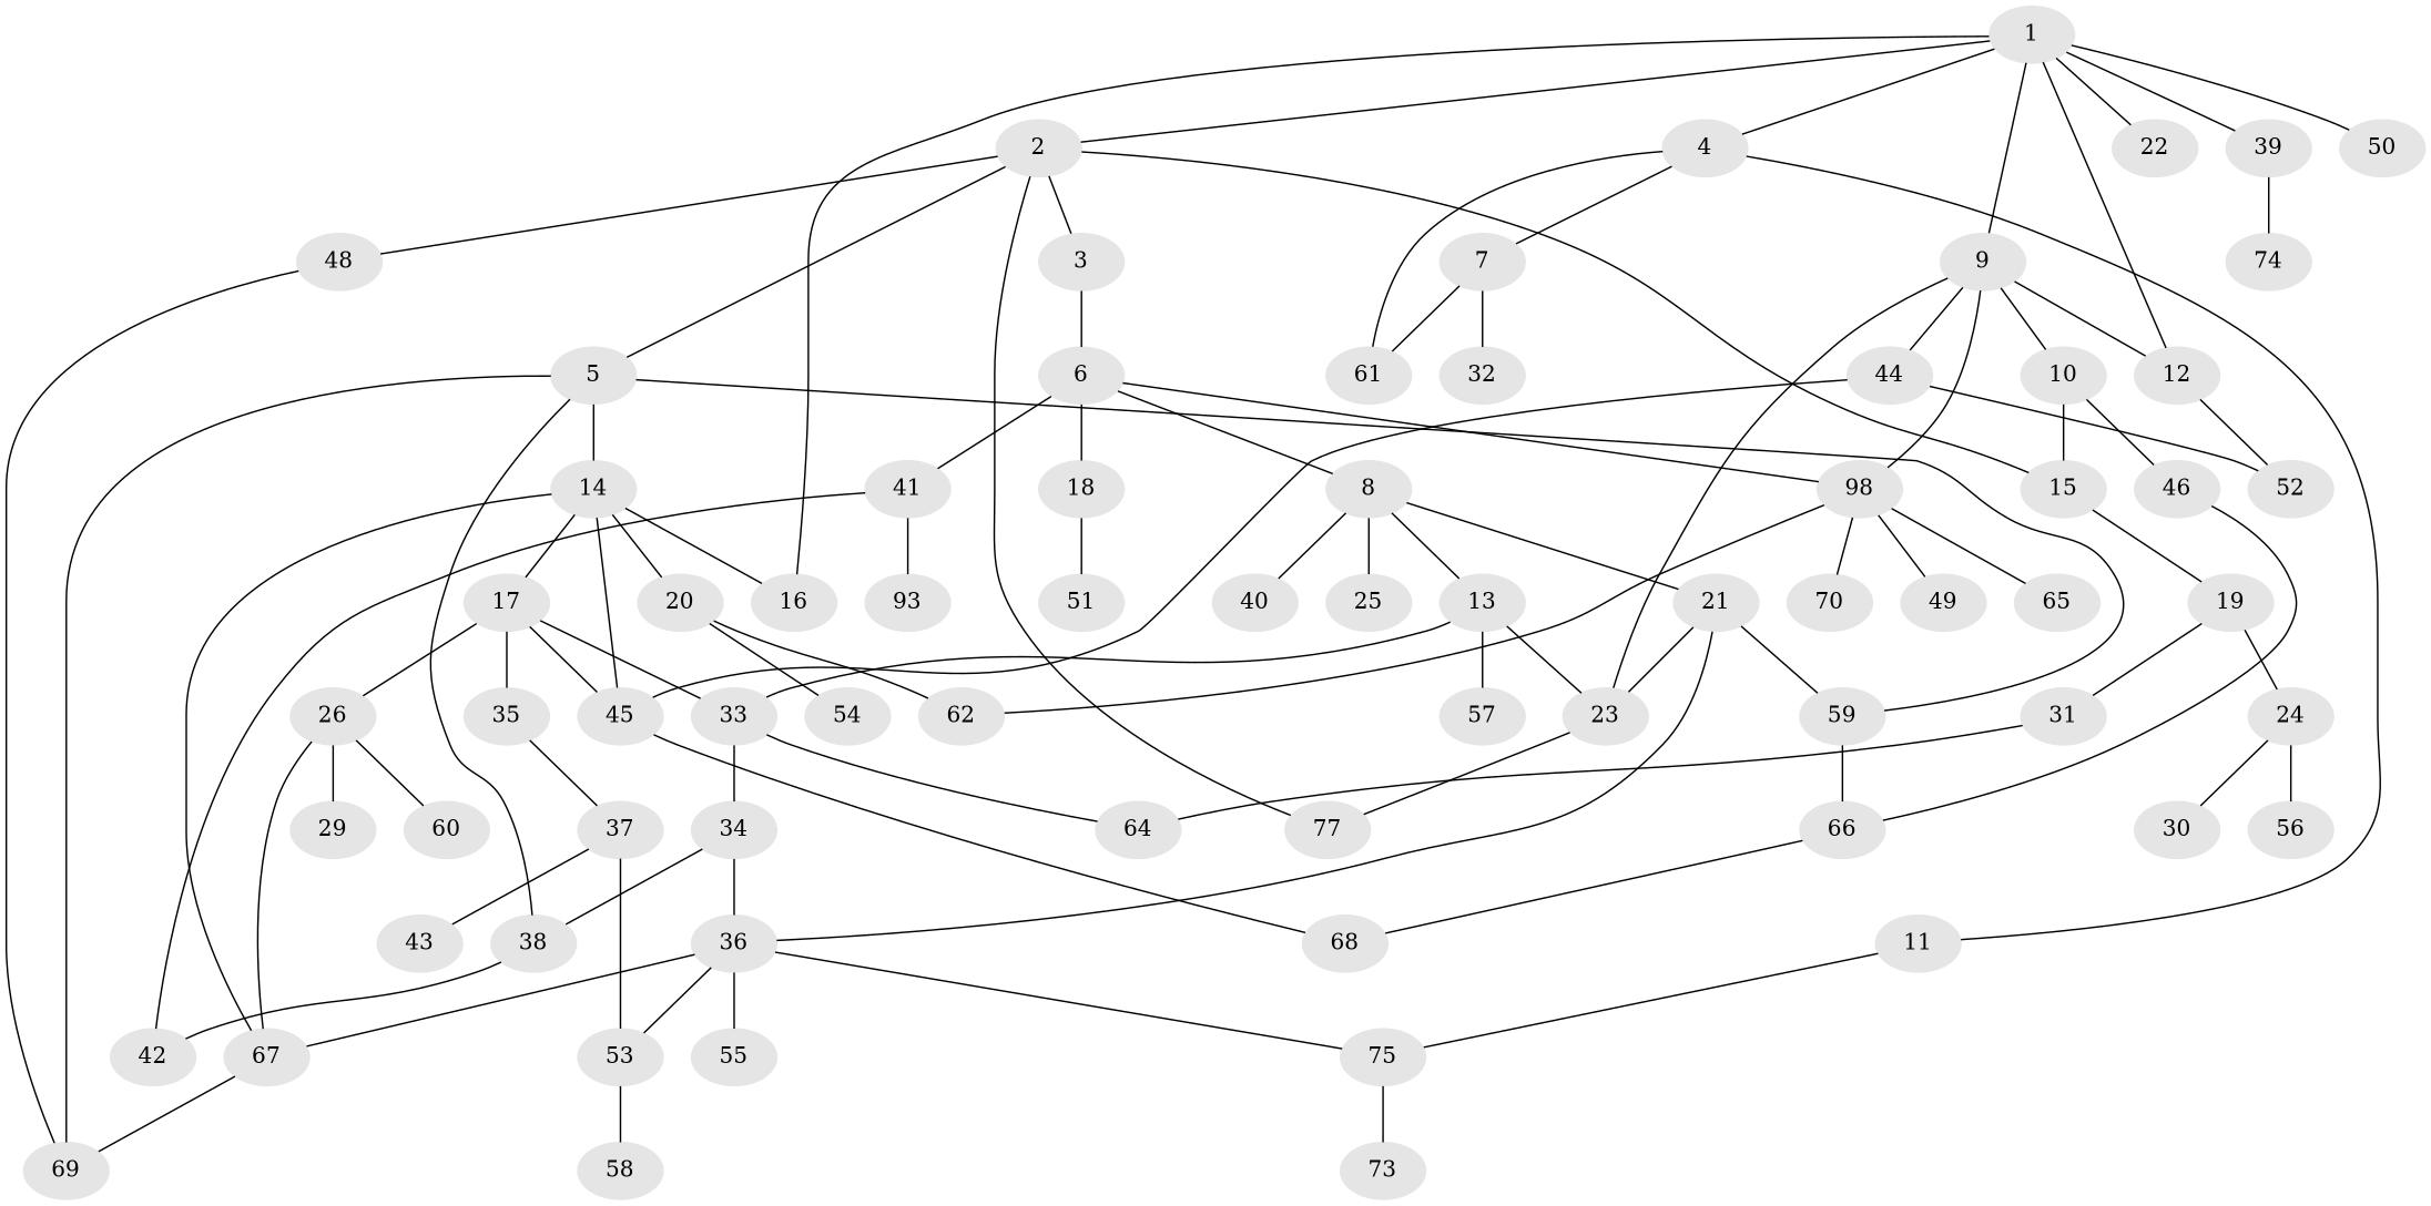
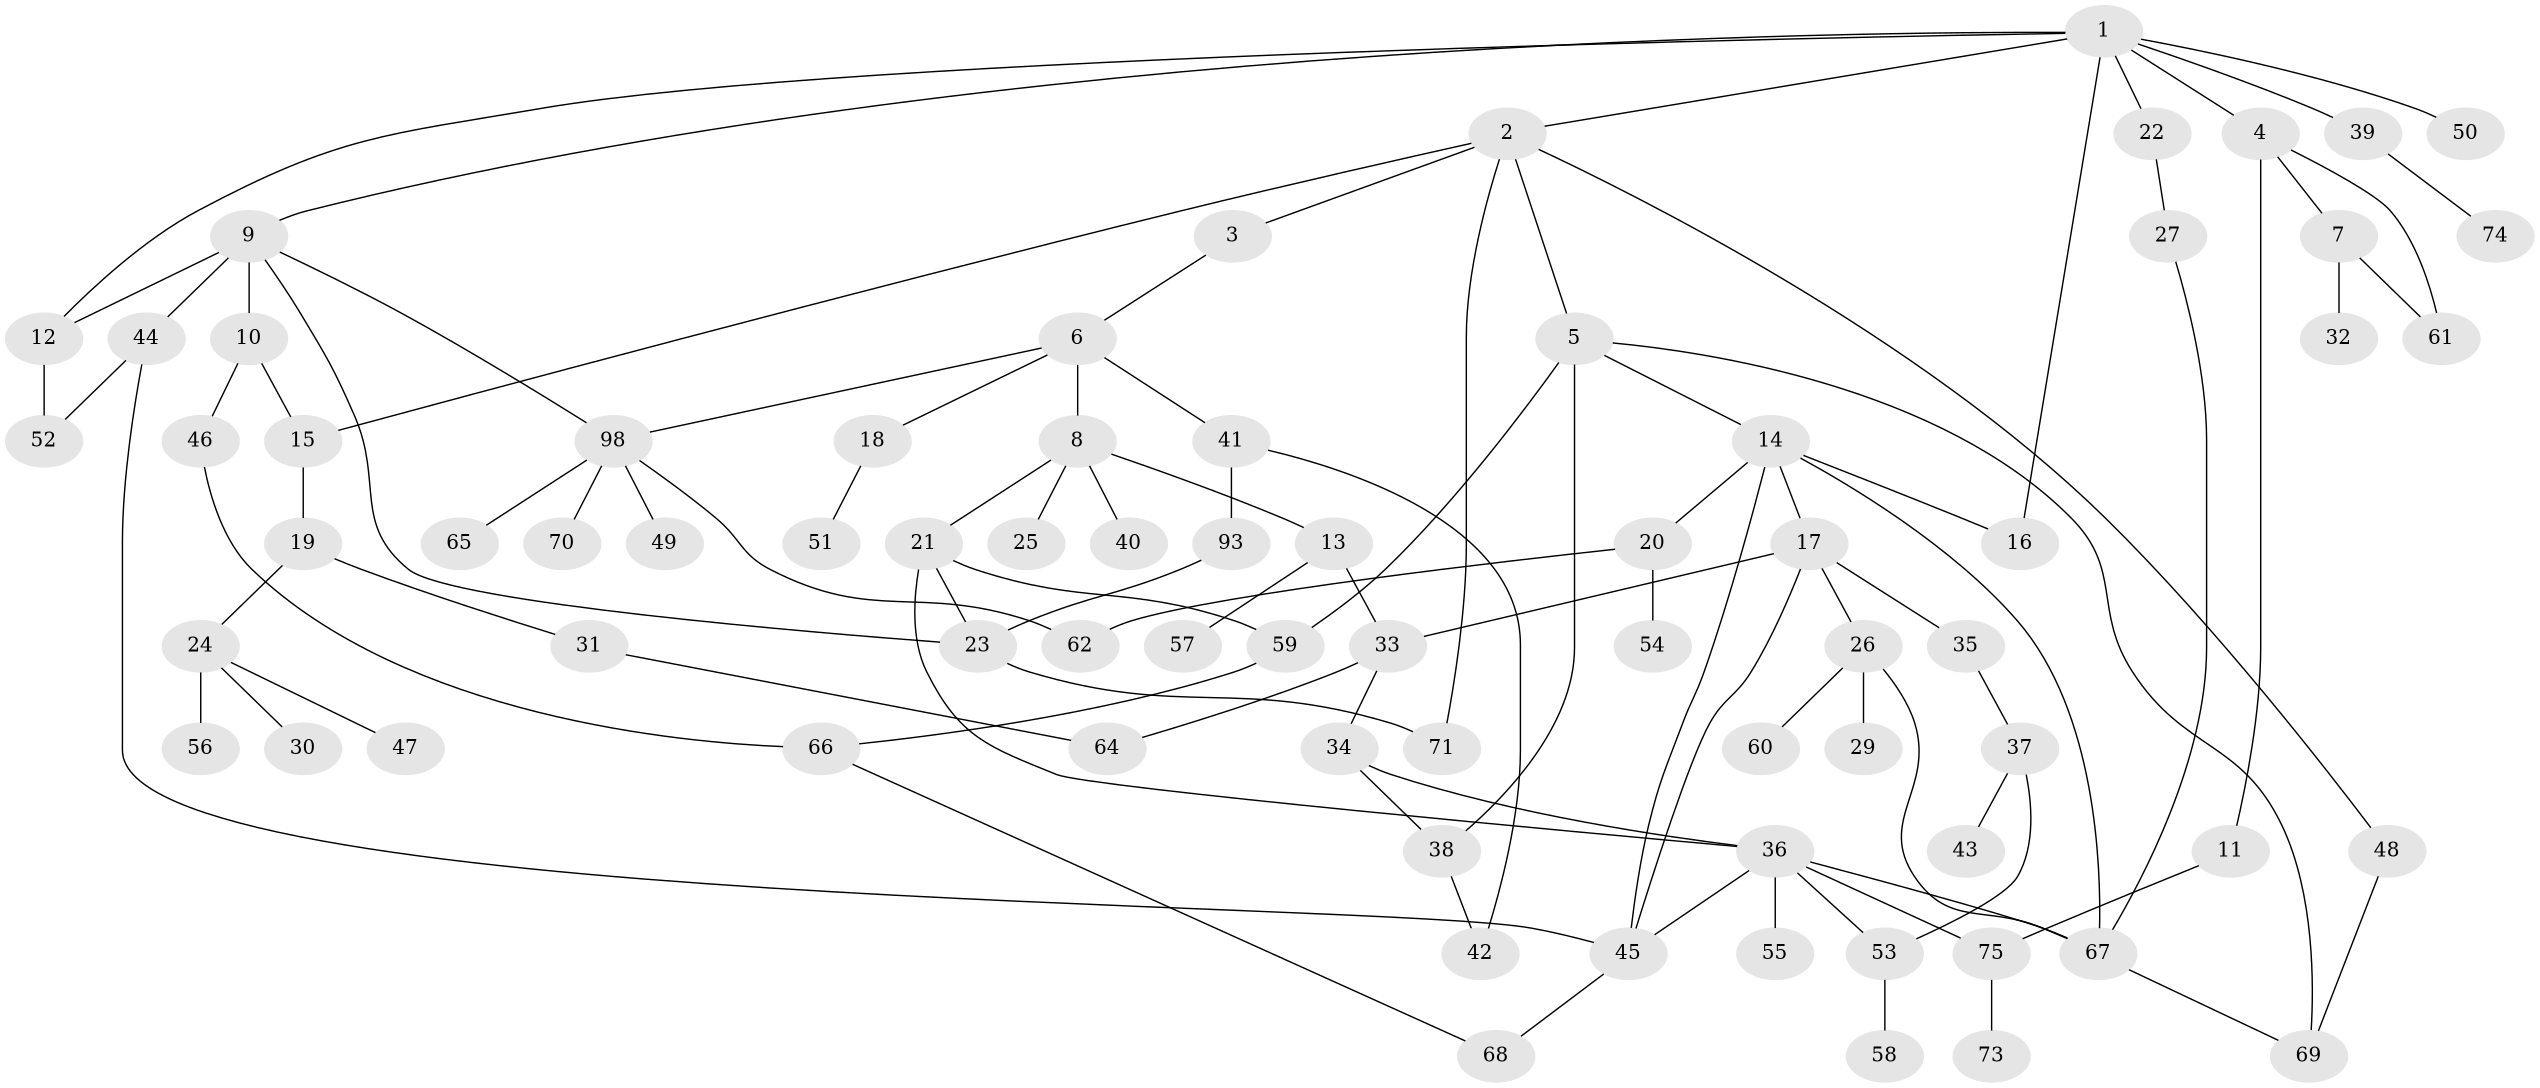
  graph {
    node [color=gray90 style=filled]
    1
    2
    4
    9
    12
    16
    22
    39
    50
    3
    5
    15
    48
-   71 [label=77]
+   71
    7
    11
    61
    n18 [label=98]
    10
    23
    44
    52
+   27
    74
    6
    14
    38
    59
    69
    19
    8
    18
    41
    32
    n35 [label=75]
    17
    20
    45
    67
    42
    53
    58
    66
    13
    21
    25
    40
    51
    62
    49
    65
    70
    n53 [label=93]
    33
    57
    36
    46
    73
    64
    34
    26
    35
    54
    68
    24
    31
    29
    60
    37
    30
+   47
    56
    55
    43
    1 -- 2
    1 -- 4
    1 -- 9
    1 -- 12
    1 -- 16
    1 -- 22
    1 -- 39
    1 -- 50
    2 -- 3
    2 -- 5
    2 -- 15
    2 -- 48
    2 -- 71
    4 -- 7
    4 -- 11
    4 -- 61
    9 -- 12
    9 -- n18
    9 -- 10
    9 -- 23
    9 -- 44
    12 -- 52
+   22 -- 27
    39 -- 74
    3 -- 6
    5 -- 14
    5 -- 38
    5 -- 59
    5 -- 69
    15 -- 19
    48 -- 69
    7 -- 61
    7 -- 32
    11 -- n35
    n18 -- 62
    n18 -- 49
    n18 -- 65
    n18 -- 70
    10 -- 15
    10 -- 46
    23 -- 71
    44 -- 52
    44 -- 45
+   27 -- 67
    6 -- n18
    6 -- 8
    6 -- 18
    6 -- 41
    14 -- 16
    14 -- 17
    14 -- 20
    14 -- 45
    14 -- 67
    38 -- 42
    59 -- 66
    19 -- 24
    19 -- 31
    8 -- 13
    8 -- 21
    8 -- 25
    8 -- 40
    18 -- 51
    41 -- 42
    41 -- n53
    n35 -- 73
    17 -- 45
    17 -- 33
    17 -- 26
    17 -- 35
    20 -- 62
    20 -- 54
    45 -- 68
    67 -- 69
    53 -- 58
    66 -- 68
-   13 -- 23
+   n53 -- 23
    13 -- 33
    13 -- 57
    21 -- 23
    21 -- 59
    21 -- 36
    33 -- 64
    33 -- 34
    36 -- n35
+   36 -- 45
    36 -- 67
    36 -- 53
    36 -- 55
    46 -- 66
    34 -- 38
    34 -- 36
    26 -- 67
    26 -- 29
    26 -- 60
    35 -- 37
    24 -- 30
+   24 -- 47
    24 -- 56
    31 -- 64
    37 -- 53
    37 -- 43
  }
